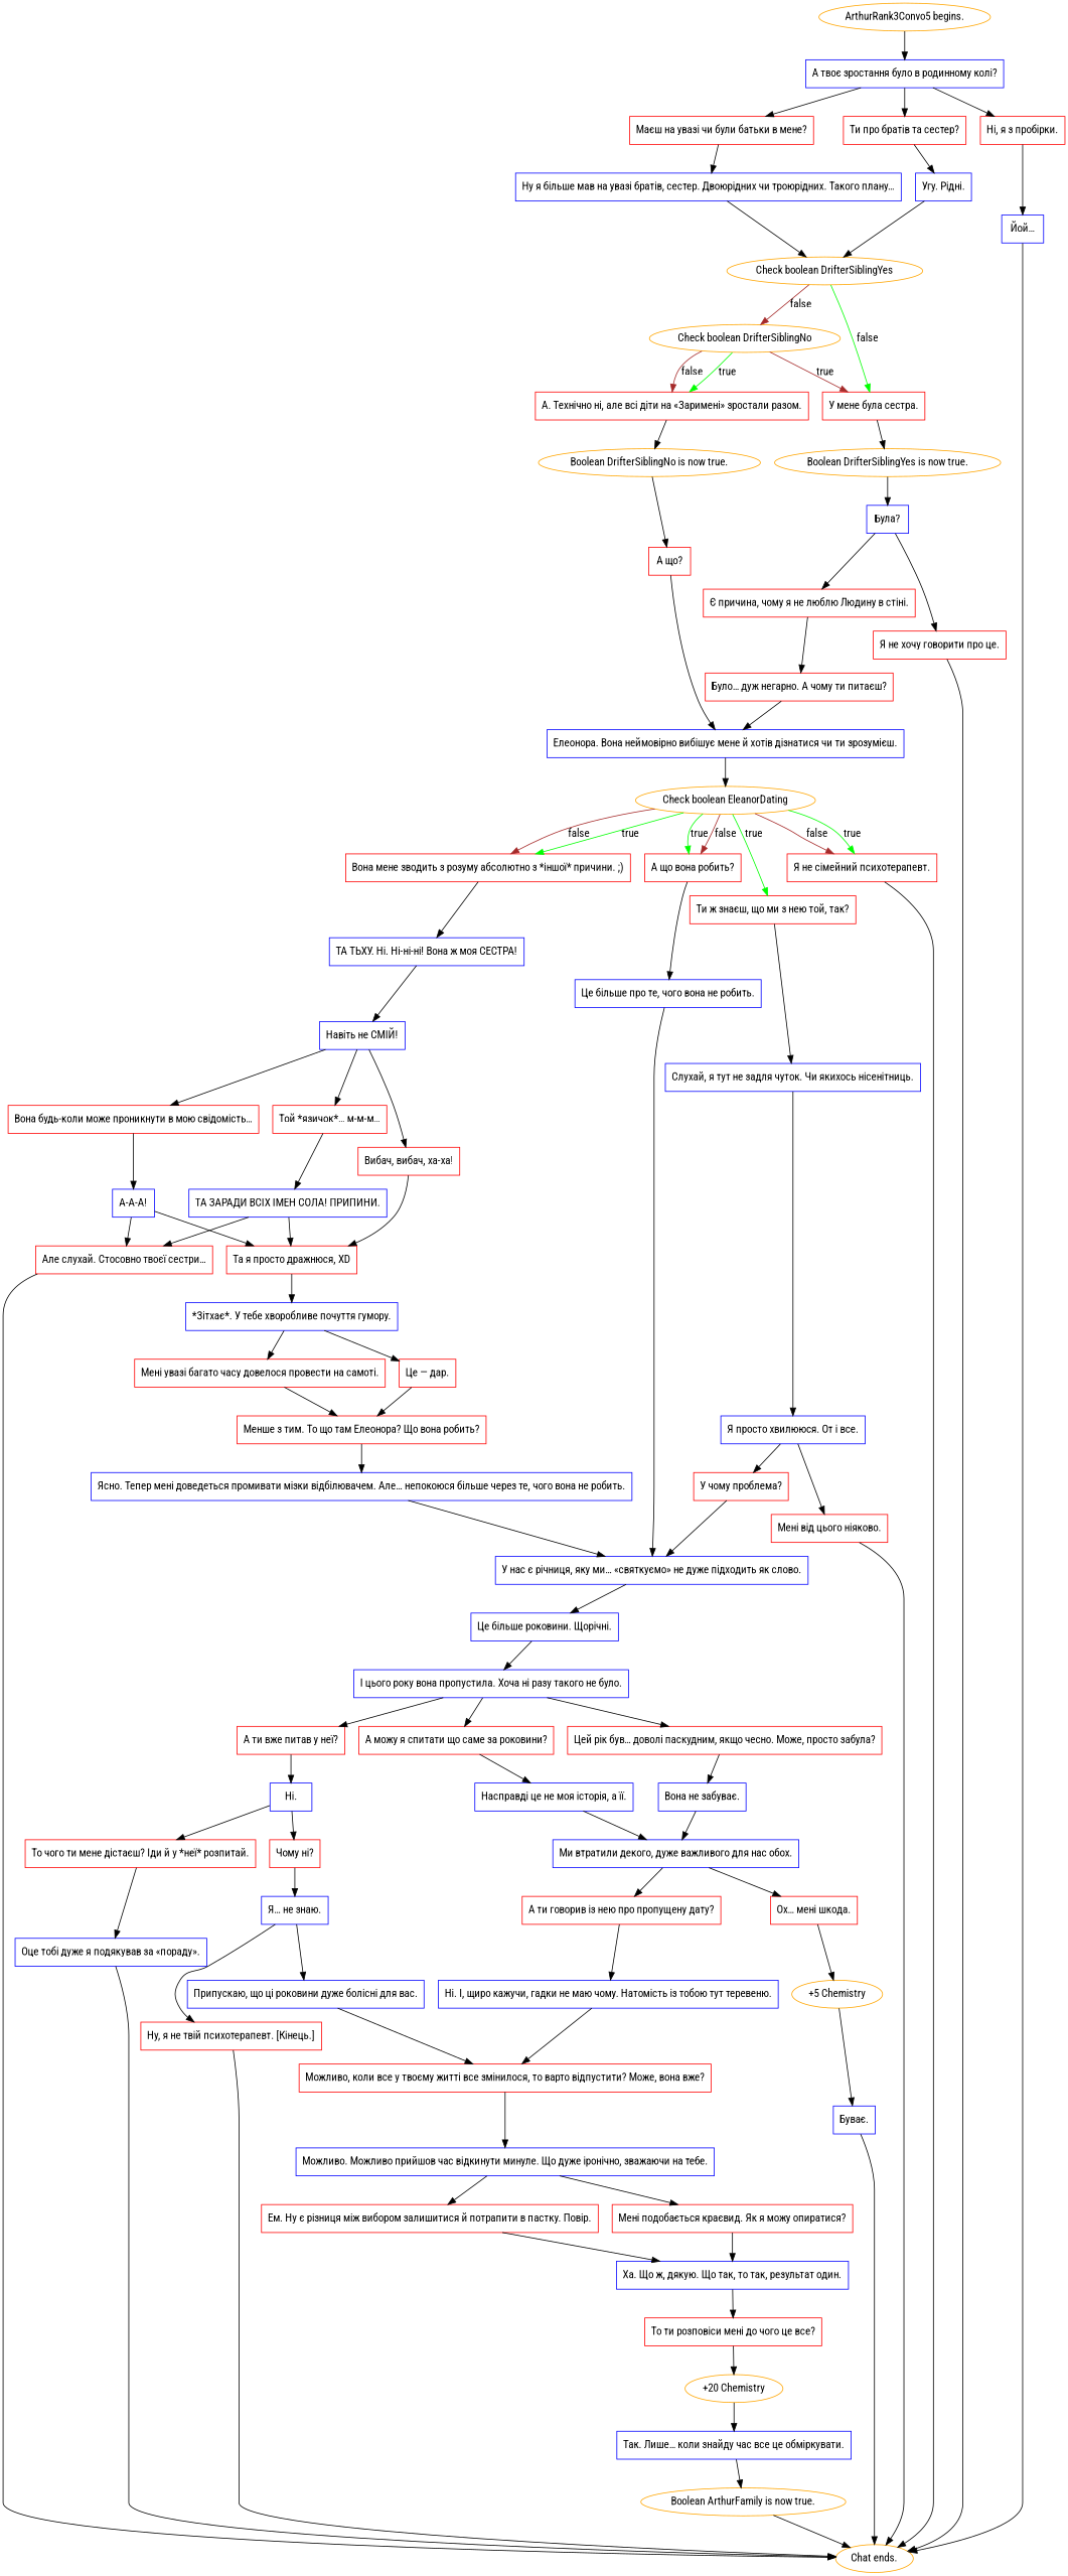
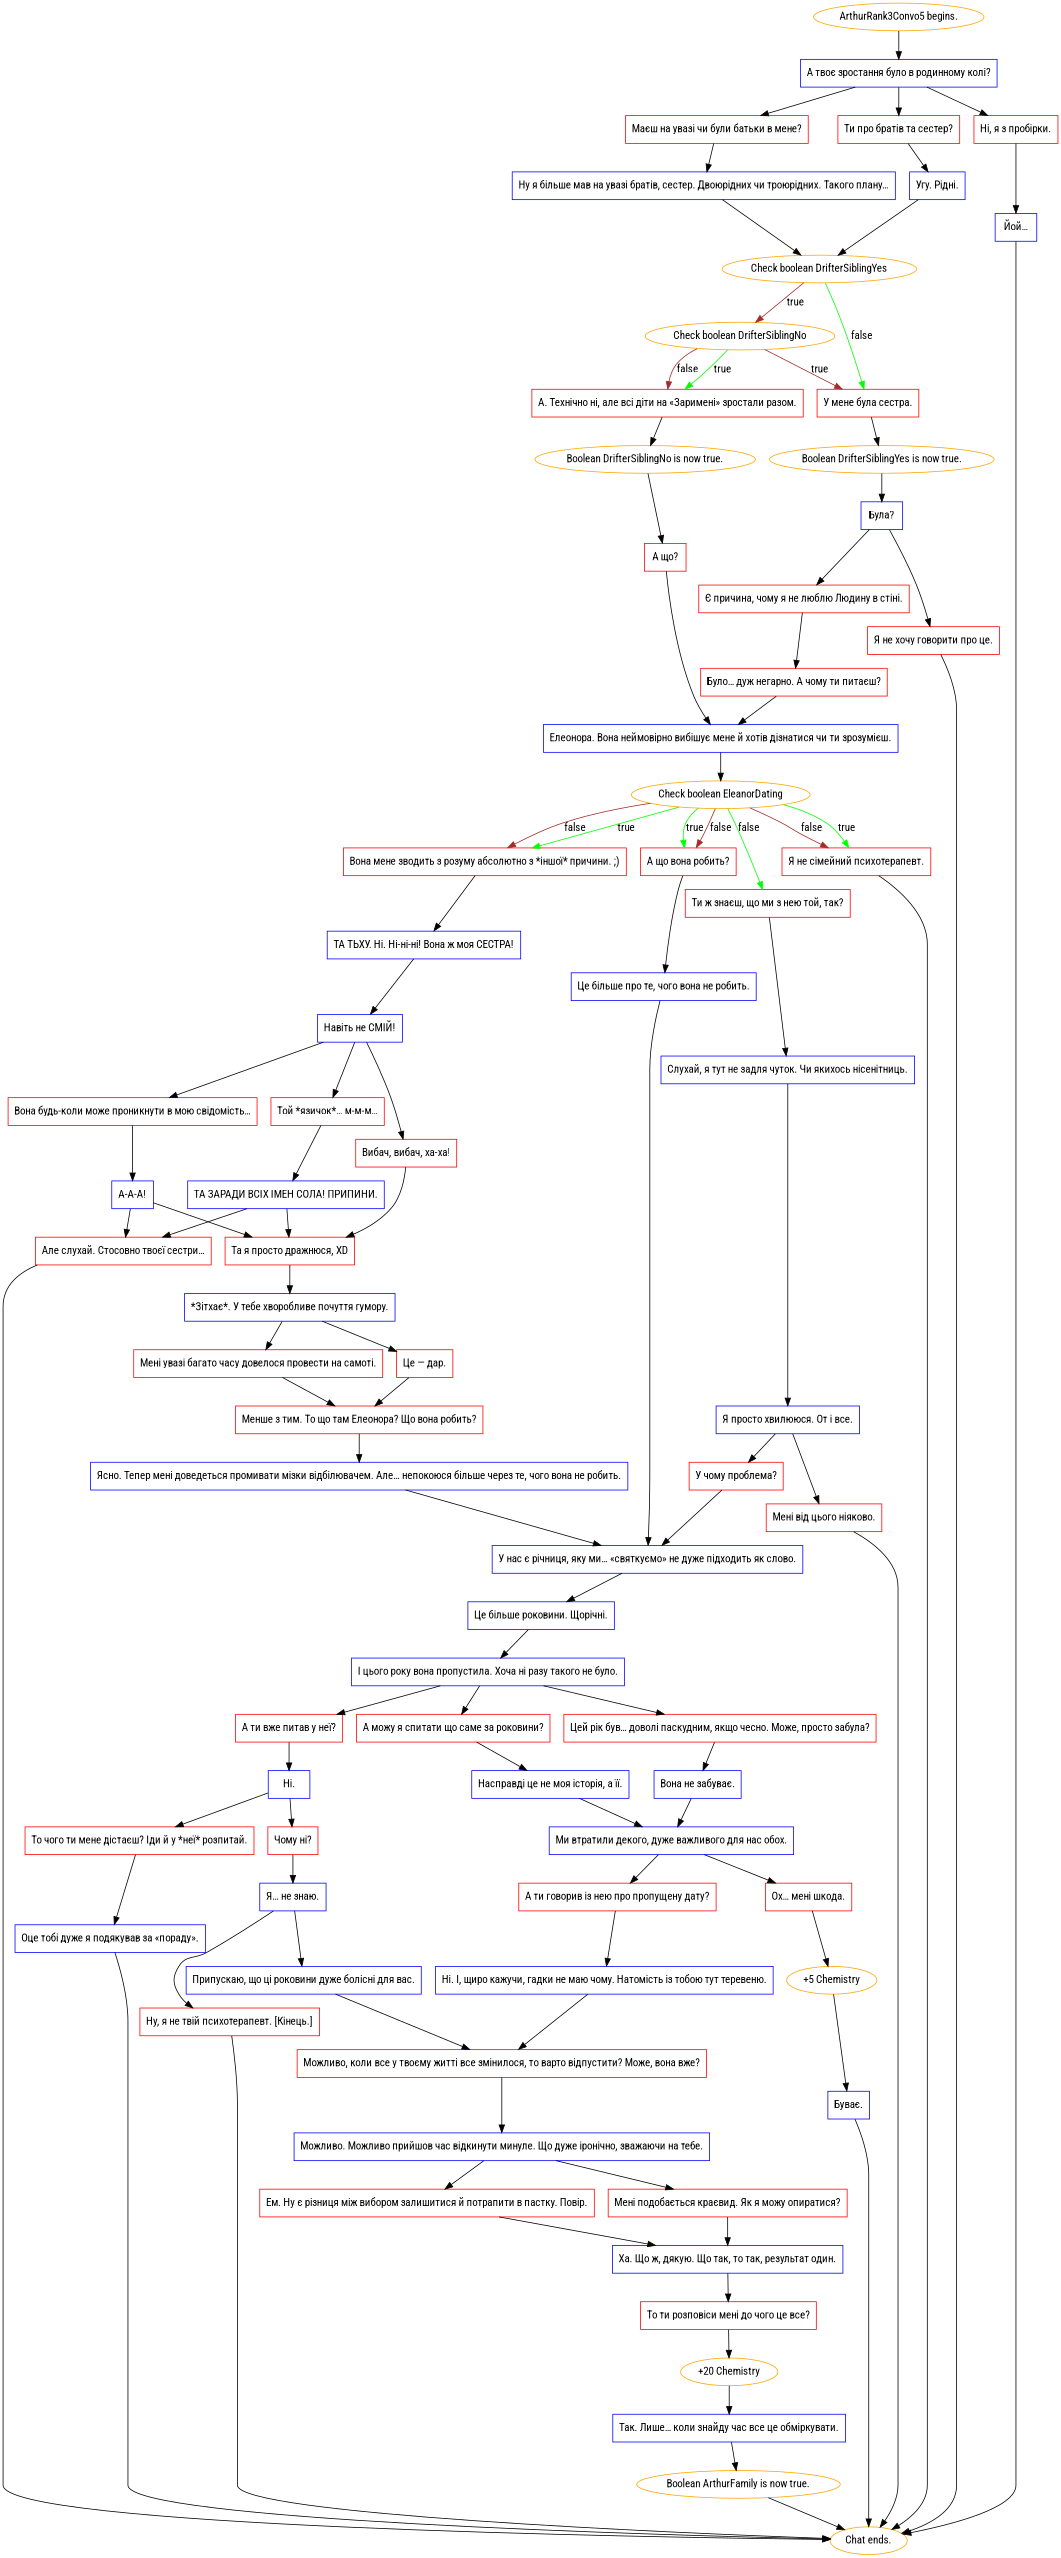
  digraph {
    fontname="Roboto Condensed"
    node [color=red fontname="Roboto Condensed" shape=box]
    edge [fontname="Roboto Condensed"]
    "ArthurRank3Convo5 begins." [color=orange shape=""]
    n2 [color=blue label="А твоє зростання було в родинному колі?"]
    n3 [label="Ти про братів та сестер?"]
    n4 [label="Маєш на увазі чи були батьки в мене?"]
    n5 [label="Ні, я з пробірки."]
    n6 [color=blue label="Угу. Рідні."]
    n7 [color=blue label="Ну я більше мав на увазі братів, сестер. Двоюрідних чи троюрідних. Такого плану…"]
    n8 [color=blue label="Йой…"]
    n9 [color=orange label="Check boolean DrifterSiblingYes" shape=""]
    "Chat ends." [color=orange shape=""]
    n11 [label="У мене була сестра."]
    n12 [color=orange label="Check boolean DrifterSiblingNo" shape=""]
    n13 [color=orange label="Boolean DrifterSiblingYes is now true." shape=""]
    n14 [label="А. Технічно ні, але всі діти на «Заримені» зростали разом."]
    n15 [color=blue label="Була?"]
    n16 [color=orange label="Boolean DrifterSiblingNo is now true." shape=""]
    n17 [label="Є причина, чому я не люблю Людину в стіні."]
    n18 [label="Я не хочу говорити про це."]
    n19 [label="А що?"]
    n20 [label="Було… дуж негарно. А чому ти питаєш?"]
    n21 [color=blue label="Елеонора. Вона неймовірно вибішує мене й хотів дізнатися чи ти зрозумієш."]
    n22 [color=orange label="Check boolean EleanorDating" shape=""]
    n23 [label="Ти ж знаєш, що ми з нею той, так?"]
    n24 [label="А що вона робить?"]
    n25 [label="Вона мене зводить з розуму абсолютно з *іншої* причини. ;)"]
    n26 [label="Я не сімейний психотерапевт."]
    n27 [color=blue label="Слухай, я тут не задля чуток. Чи якихось нісенітниць."]
    n28 [color=blue label="Це більше про те, чого вона не робить."]
    n29 [color=blue label="ТА ТЬХУ. Ні. Ні-ні-ні! Вона ж моя СЕСТРА!"]
    n30 [color=blue label="Я просто хвилююся. От і все."]
    n31 [color=blue label="У нас є річниця, яку ми… «святкуємо» не дуже підходить як слово."]
    n32 [color=blue label="Навіть не СМІЙ!"]
    n33 [label="У чому проблема?"]
    n34 [label="Мені від цього ніяково."]
    n35 [color=blue label="Це більше роковини. Щорічні."]
    n36 [label="Вибач, вибач, ха-ха!"]
    n37 [label="Той *язичок*… м-м-м…"]
    n38 [label="Вона будь-коли може проникнути в мою свідомість…"]
    n39 [color=blue label="І цього року вона пропустила. Хоча ні разу такого не було."]
    n40 [label="Та я просто дражнюся, XD"]
    n41 [color=blue label="ТА ЗАРАДИ ВСІХ ІМЕН СОЛА! ПРИПИНИ."]
    n42 [color=blue label="А-А-А!"]
    n43 [label="Цей рік був… доволі паскудним, якщо чесно. Може, просто забула?"]
    n44 [label="А можу я спитати що саме за роковини?"]
    n45 [label="А ти вже питав у неї?"]
    n46 [color=blue label="*Зітхає*. У тебе хворобливе почуття гумору."]
    n47 [label="Але слухай. Стосовно твоєї сестри…"]
    n48 [color=blue label="Вона не забуває."]
    n49 [color=blue label="Насправді це не моя історія, а її."]
    n50 [color=blue label="Ні."]
    n51 [label="Мені увазі багато часу довелося провести на самоті."]
    n52 [label="Це — дар."]
    n53 [color=blue label="Ми втратили декого, дуже важливого для нас обох."]
    n54 [label="Чому ні?"]
    n55 [label="То чого ти мене дістаєш? Іди й у *неї* розпитай."]
    n56 [label="Менше з тим. То що там Елеонора? Що вона робить?"]
    n57 [label="А ти говорив із нею про пропущену дату?"]
    n58 [label="Ох… мені шкода."]
    n59 [color=blue label="Я… не знаю."]
    n60 [color=blue label="Оце тобі дуже я подякував за «пораду»."]
    n61 [color=blue label="Ясно. Тепер мені доведеться промивати мізки відбілювачем. Але… непокоюся більше через те, чого вона не робить."]
    n62 [color=blue label="Ні. І, щиро кажучи, гадки не маю чому. Натомість із тобою тут теревеню."]
    n63 [color=orange label="+5 Chemistry" shape=""]
    n64 [color=blue label="Припускаю, що ці роковини дуже болісні для вас."]
    n65 [label="Ну, я не твій психотерапевт. [Кінець.]"]
    n66 [label="Можливо, коли все у твоєму житті все змінилося, то варто відпустити? Може, вона вже?"]
    n67 [color=blue label="Буває."]
    n68 [color=blue label="Можливо. Можливо прийшов час відкинути минуле. Що дуже іронічно, зважаючи на тебе."]
    n69 [label="Ем. Ну є різниця між вибором залишитися й потрапити в пастку. Повір."]
    n70 [label="Мені подобається краєвид. Як я можу опиратися?"]
    n71 [color=blue label="Ха. Що ж, дякую. Що так, то так, результат один."]
    n72 [label="То ти розповіси мені до чого це все?"]
    n73 [color=orange label="+20 Chemistry" shape=""]
    n74 [color=blue label="Так. Лише… коли знайду час все це обміркувати."]
    n75 [color=orange label="Boolean ArthurFamily is now true." shape=""]
    "ArthurRank3Convo5 begins." -> n2
    n2 -> n3
    n2 -> n4
    n2 -> n5
    n3 -> n6
    n4 -> n7
    n5 -> n8
    n6 -> n9
    n7 -> n9
    n8 -> "Chat ends."
    n9 -> n11 [color=green label=false]
-   n9 -> n12 [color=brown label=false]
+   n9 -> n12 [color=brown label=true]
    n11 -> n13
    n12 -> n11 [color=brown label=true]
    n12 -> n14 [color=green label=true]
    n12 -> n14 [color=brown label=false]
    n13 -> n15
    n14 -> n16
    n15 -> n17
    n15 -> n18
    n16 -> n19
    n17 -> n20
    n18 -> "Chat ends."
    n19 -> n21
    n20 -> n21
    n21 -> n22
-   n22 -> n23 [color=green label=true]
+   n22 -> n23 [color=green label=false]
    n22 -> n24 [color=green label=true]
    n22 -> n24 [color=brown label=false]
    n22 -> n25 [color=green label=true]
    n22 -> n25 [color=brown label=false]
    n22 -> n26 [color=green label=true]
    n22 -> n26 [color=brown label=false]
    n23 -> n27
    n24 -> n28
    n25 -> n29
    n26 -> "Chat ends."
    n27 -> n30
    n28 -> n31
    n29 -> n32
    n30 -> n33
    n30 -> n34
    n31 -> n35
    n32 -> n36
    n32 -> n37
    n32 -> n38
    n33 -> n31
    n34 -> "Chat ends."
    n35 -> n39
    n36 -> n40
    n37 -> n41
    n38 -> n42
    n39 -> n43
    n39 -> n44
    n39 -> n45
    n40 -> n46
    n41 -> n40
    n41 -> n47
    n42 -> n40
    n42 -> n47
    n43 -> n48
    n44 -> n49
    n45 -> n50
    n46 -> n51
    n46 -> n52
    n47 -> "Chat ends."
    n48 -> n53
    n49 -> n53
    n50 -> n54
    n50 -> n55
    n51 -> n56
    n52 -> n56
    n53 -> n57
    n53 -> n58
    n54 -> n59
    n55 -> n60
    n56 -> n61
    n57 -> n62
    n58 -> n63
    n59 -> n64
    n59 -> n65
    n60 -> "Chat ends."
    n61 -> n31
    n62 -> n66
    n63 -> n67
    n64 -> n66
    n65 -> "Chat ends."
    n66 -> n68
    n67 -> "Chat ends."
    n68 -> n69
    n68 -> n70
    n69 -> n71
    n70 -> n71
    n71 -> n72
    n72 -> n73
    n73 -> n74
    n74 -> n75
    n75 -> "Chat ends."
  }
